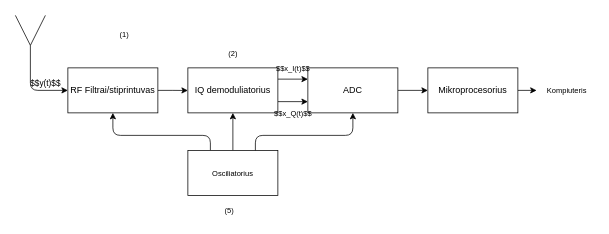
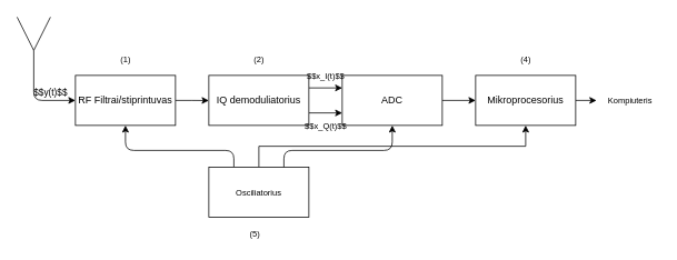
  <mxCell id="0" />
  <mxCell id="1" parent="0" />
  <mxCell id="2" style="edgeStyle=orthogonalEdgeStyle;rounded=0;orthogonalLoop=1;jettySize=auto;html=1;exitX=1;exitY=0.5;exitDx=0;exitDy=0;" edge="1" parent="1" source="3"><mxGeometry relative="1" as="geometry"><mxPoint x="250" y="120.143" as="targetPoint" /></mxGeometry></mxCell>
  <mxCell id="3" value="RF Filtrai/stiprintuvas" style="rounded=0;whiteSpace=wrap;html=1;" vertex="1" parent="1"><mxGeometry x="90" y="90" width="120" height="60" as="geometry" /></mxCell>
  <mxCell id="4" value="" style="group" vertex="1" connectable="0" parent="1"><mxGeometry x="20" y="20" width="40" height="40" as="geometry" /></mxCell>
  <mxCell id="5" value="" style="endArrow=none;html=1;" edge="1" parent="4"><mxGeometry width="50" height="50" relative="1" as="geometry"><mxPoint x="20" y="40" as="sourcePoint" /><mxPoint x="40" as="targetPoint" /></mxGeometry></mxCell>
  <mxCell id="6" value="" style="endArrow=none;html=1;" edge="1" parent="4"><mxGeometry width="50" height="50" relative="1" as="geometry"><mxPoint x="20" y="40" as="sourcePoint" /><mxPoint as="targetPoint" /></mxGeometry></mxCell>
  <mxCell id="7" value="" style="endArrow=classic;html=1;entryX=0;entryY=0.5;entryDx=0;entryDy=0;edgeStyle=orthogonalEdgeStyle;" edge="1" parent="1" target="3"><mxGeometry width="50" height="50" relative="1" as="geometry"><mxPoint x="40" y="60" as="sourcePoint" /><mxPoint x="90" y="10" as="targetPoint" /><Array as="points"><mxPoint x="40" y="120" /></Array></mxGeometry></mxCell>
  <mxCell id="8" style="edgeStyle=orthogonalEdgeStyle;rounded=0;orthogonalLoop=1;jettySize=auto;html=1;exitX=1;exitY=0.25;exitDx=0;exitDy=0;entryX=0;entryY=0.25;entryDx=0;entryDy=0;" edge="1" parent="1" source="10" target="12"><mxGeometry relative="1" as="geometry" /></mxCell>
  <mxCell id="9" style="edgeStyle=orthogonalEdgeStyle;rounded=0;orthogonalLoop=1;jettySize=auto;html=1;exitX=1;exitY=0.75;exitDx=0;exitDy=0;entryX=0;entryY=0.75;entryDx=0;entryDy=0;" edge="1" parent="1" source="10" target="12"><mxGeometry relative="1" as="geometry" /></mxCell>
  <mxCell id="10" value="IQ demoduliatorius" style="rounded=0;whiteSpace=wrap;html=1;" vertex="1" parent="1"><mxGeometry x="250" y="90" width="120" height="60" as="geometry" /></mxCell>
  <mxCell id="11" style="edgeStyle=orthogonalEdgeStyle;rounded=0;orthogonalLoop=1;jettySize=auto;html=1;exitX=1;exitY=0.5;exitDx=0;exitDy=0;entryX=0;entryY=0.5;entryDx=0;entryDy=0;fontSize=10;" edge="1" parent="1" source="12" target="17"><mxGeometry relative="1" as="geometry" /></mxCell>
  <mxCell id="12" value="ADC" style="rounded=0;whiteSpace=wrap;html=1;" vertex="1" parent="1"><mxGeometry x="410" y="90" width="120" height="60" as="geometry" /></mxCell>
  <mxCell id="13" value="$$x_I(t)$$" style="text;html=1;align=center;verticalAlign=middle;resizable=0;points=[];autosize=1;strokeColor=none;fontSize=10;" vertex="1" parent="1"><mxGeometry x="360" y="80" width="60" height="20" as="geometry" /></mxCell>
  <mxCell id="14" value="$$x_Q(t)$$" style="text;html=1;align=center;verticalAlign=middle;resizable=0;points=[];autosize=1;strokeColor=none;fontSize=10;" vertex="1" parent="1"><mxGeometry x="355" y="140" width="70" height="20" as="geometry" /></mxCell>
  <mxCell id="15" value="$$y(t)$$" style="text;html=1;align=center;verticalAlign=middle;resizable=0;points=[];autosize=1;strokeColor=none;fontSize=11;" vertex="1" parent="1"><mxGeometry x="30" y="100" width="60" height="20" as="geometry" /></mxCell>
  <mxCell id="16" style="edgeStyle=orthogonalEdgeStyle;rounded=0;orthogonalLoop=1;jettySize=auto;html=1;exitX=1;exitY=0.5;exitDx=0;exitDy=0;fontSize=10;" edge="1" parent="1" source="17"><mxGeometry relative="1" as="geometry"><mxPoint x="715" y="120" as="targetPoint" /></mxGeometry></mxCell>
  <mxCell id="17" value="Mikroprocesorius" style="rounded=0;whiteSpace=wrap;html=1;" vertex="1" parent="1"><mxGeometry x="570" y="90" width="120" height="60" as="geometry" /></mxCell>
  <mxCell id="18" value="Kompiuteris" style="text;html=1;align=center;verticalAlign=middle;resizable=0;points=[];autosize=1;strokeColor=none;fontSize=10;" vertex="1" parent="1"><mxGeometry x="720" y="110" width="70" height="20" as="geometry" /></mxCell>
- <mxCell id="19" style="edgeStyle=orthogonalEdgeStyle;rounded=0;orthogonalLoop=1;jettySize=auto;html=1;exitX=0.5;exitY=0;exitDx=0;exitDy=0;entryX=0.5;entryY=1;entryDx=0;entryDy=0;fontSize=10;" edge="1" parent="1" source="21" target="10"><mxGeometry relative="1" as="geometry" /></mxCell>
+ <mxCell id="19" style="edgeStyle=orthogonalEdgeStyle;rounded=0;orthogonalLoop=1;jettySize=auto;html=1;exitX=0.5;exitY=0;exitDx=0;exitDy=0;fontSize=10;" edge="1" parent="1" source="21" target="17"><mxGeometry relative="1" as="geometry" /></mxCell>
  <mxCell id="20" style="edgeStyle=orthogonalEdgeStyle;rounded=1;orthogonalLoop=1;jettySize=auto;html=1;exitX=0.25;exitY=0;exitDx=0;exitDy=0;entryX=0.5;entryY=1;entryDx=0;entryDy=0;fontSize=10;" edge="1" parent="1" source="21" target="3"><mxGeometry relative="1" as="geometry"><Array as="points"><mxPoint x="280" y="180" /><mxPoint x="150" y="180" /></Array></mxGeometry></mxCell>
  <mxCell id="21" value="Osciliatorius" style="rounded=0;whiteSpace=wrap;html=1;fontSize=10;" vertex="1" parent="1"><mxGeometry x="250" y="200" width="120" height="60" as="geometry" /></mxCell>
  <mxCell id="22" value="" style="endArrow=classic;html=1;fontSize=10;entryX=0.5;entryY=1;entryDx=0;entryDy=0;edgeStyle=orthogonalEdgeStyle;exitX=0.75;exitY=0;exitDx=0;exitDy=0;" edge="1" parent="1" source="21" target="12"><mxGeometry width="50" height="50" relative="1" as="geometry"><mxPoint x="310" y="200" as="sourcePoint" /><mxPoint x="470" y="50" as="targetPoint" /><Array as="points"><mxPoint x="340" y="180" /><mxPoint x="470" y="180" /></Array></mxGeometry></mxCell>
- <mxCell id="23" value="(1)" style="text;html=1;align=center;verticalAlign=middle;resizable=0;points=[];autosize=1;strokeColor=none;fontSize=10;" vertex="1" parent="1"><mxGeometry x="150" y="35" width="30" height="20" as="geometry" /></mxCell>
+ <mxCell id="23" value="(1)" style="text;html=1;align=center;verticalAlign=middle;resizable=0;points=[];autosize=1;strokeColor=none;fontSize=10;" vertex="1" parent="1"><mxGeometry x="135" y="60" width="30" height="20" as="geometry" /></mxCell>
  <mxCell id="24" value="(2)" style="text;html=1;align=center;verticalAlign=middle;resizable=0;points=[];autosize=1;strokeColor=none;fontSize=10;" vertex="1" parent="1"><mxGeometry x="295" y="60" width="30" height="20" as="geometry" /></mxCell>
+ <mxCell id="25" value="(4)" style="text;html=1;align=center;verticalAlign=middle;resizable=0;points=[];autosize=1;strokeColor=none;fontSize=10;" vertex="1" parent="1"><mxGeometry x="615" y="60" width="30" height="20" as="geometry" /></mxCell>
  <mxCell id="26" value="(5)" style="text;html=1;align=center;verticalAlign=middle;resizable=0;points=[];autosize=1;strokeColor=none;fontSize=10;" vertex="1" parent="1"><mxGeometry x="290" y="270" width="30" height="20" as="geometry" /></mxCell>
